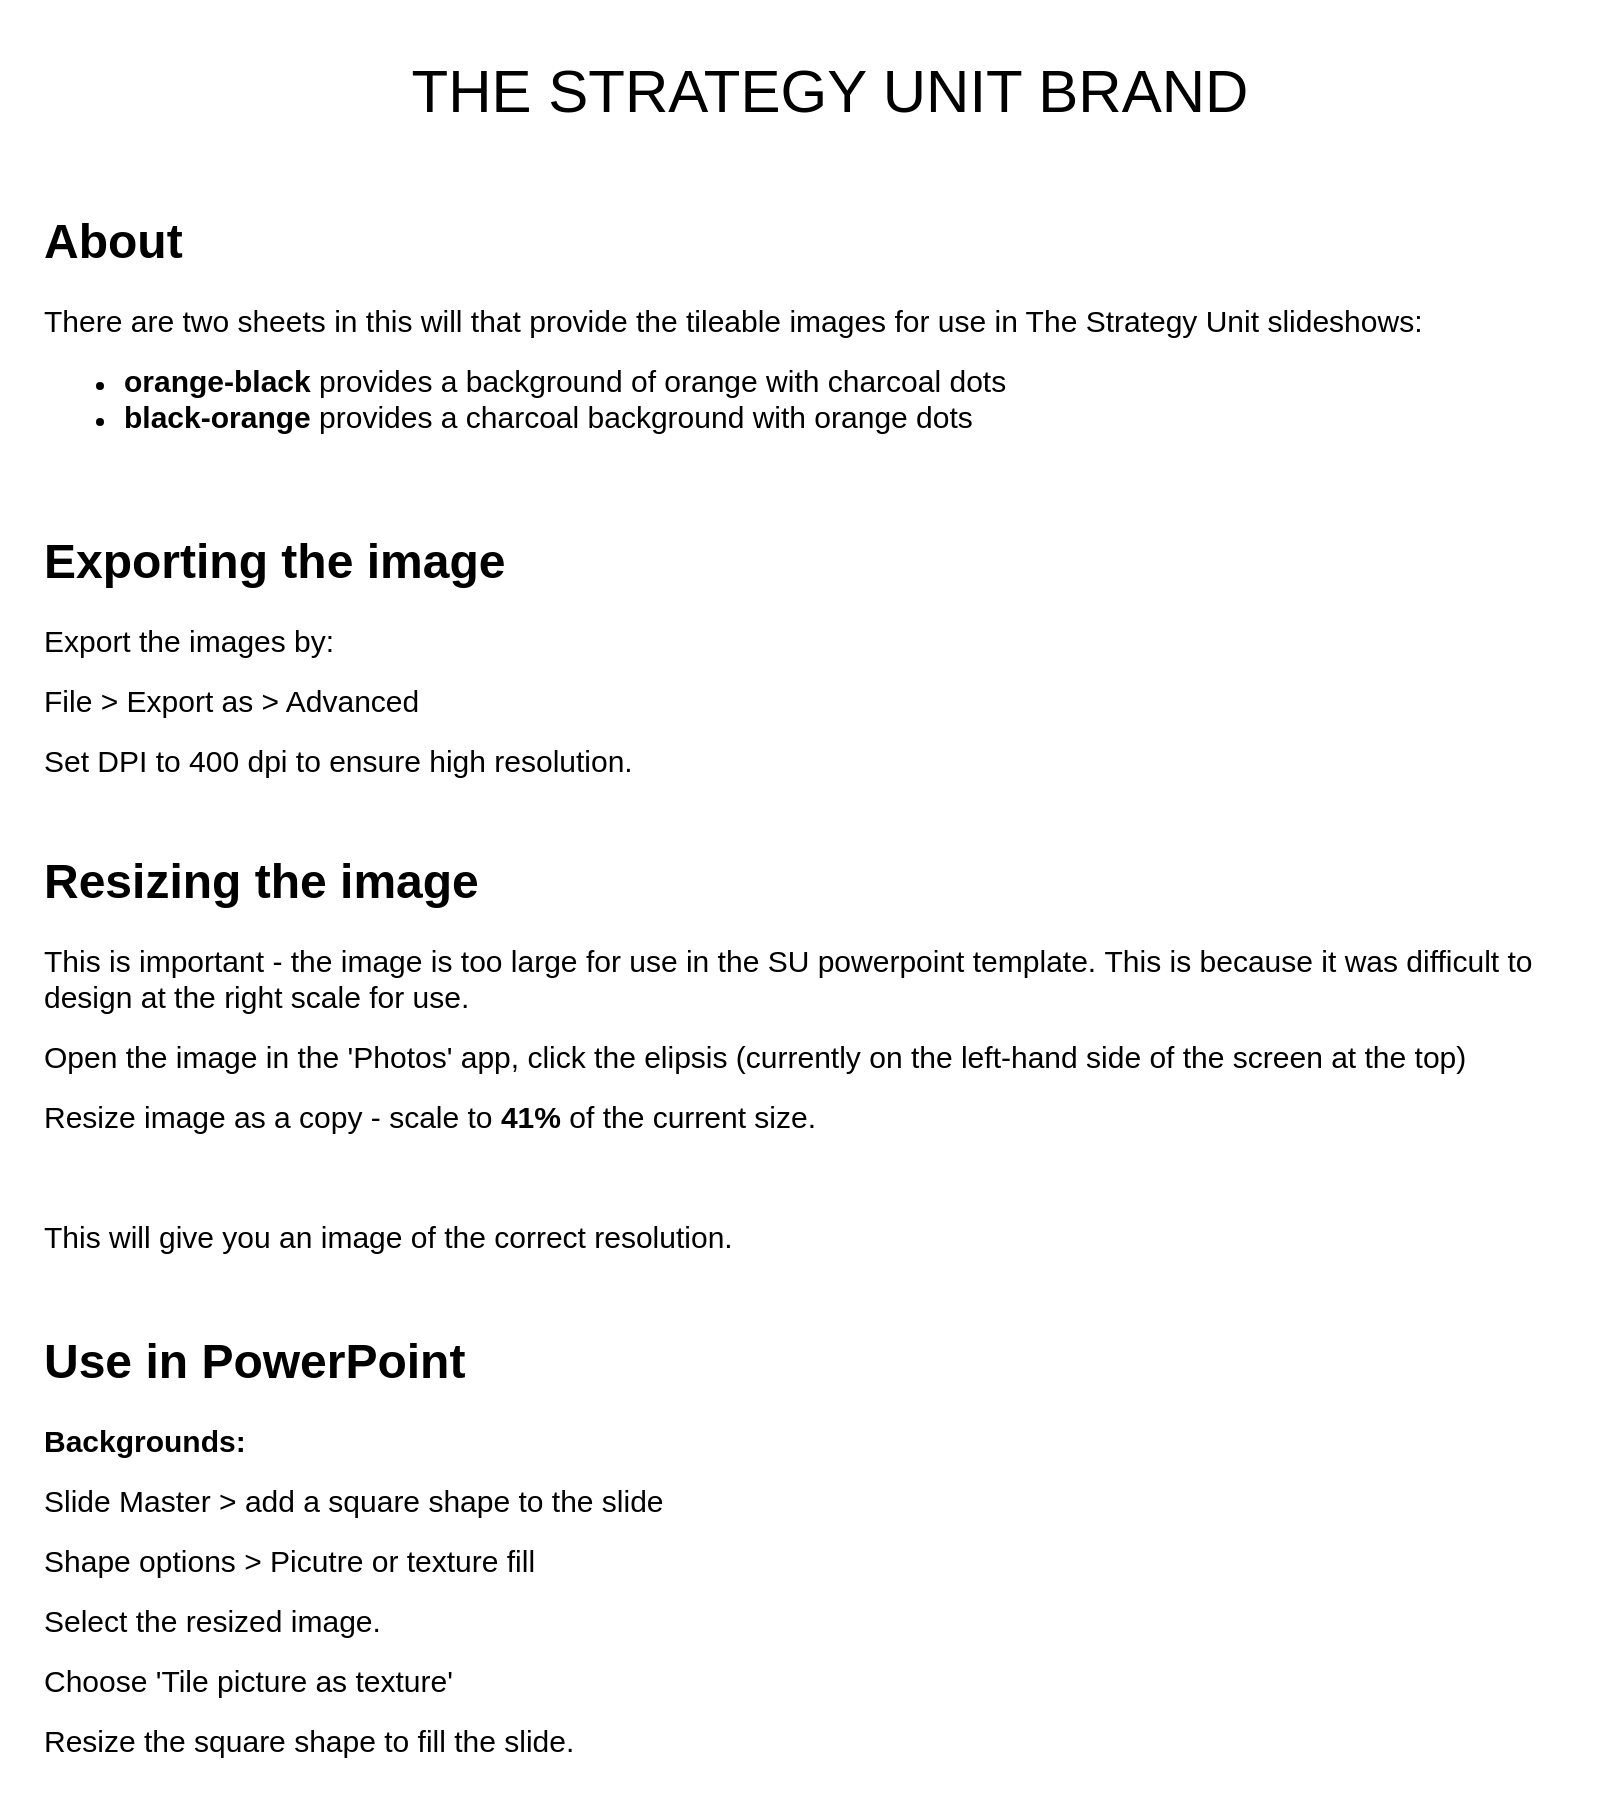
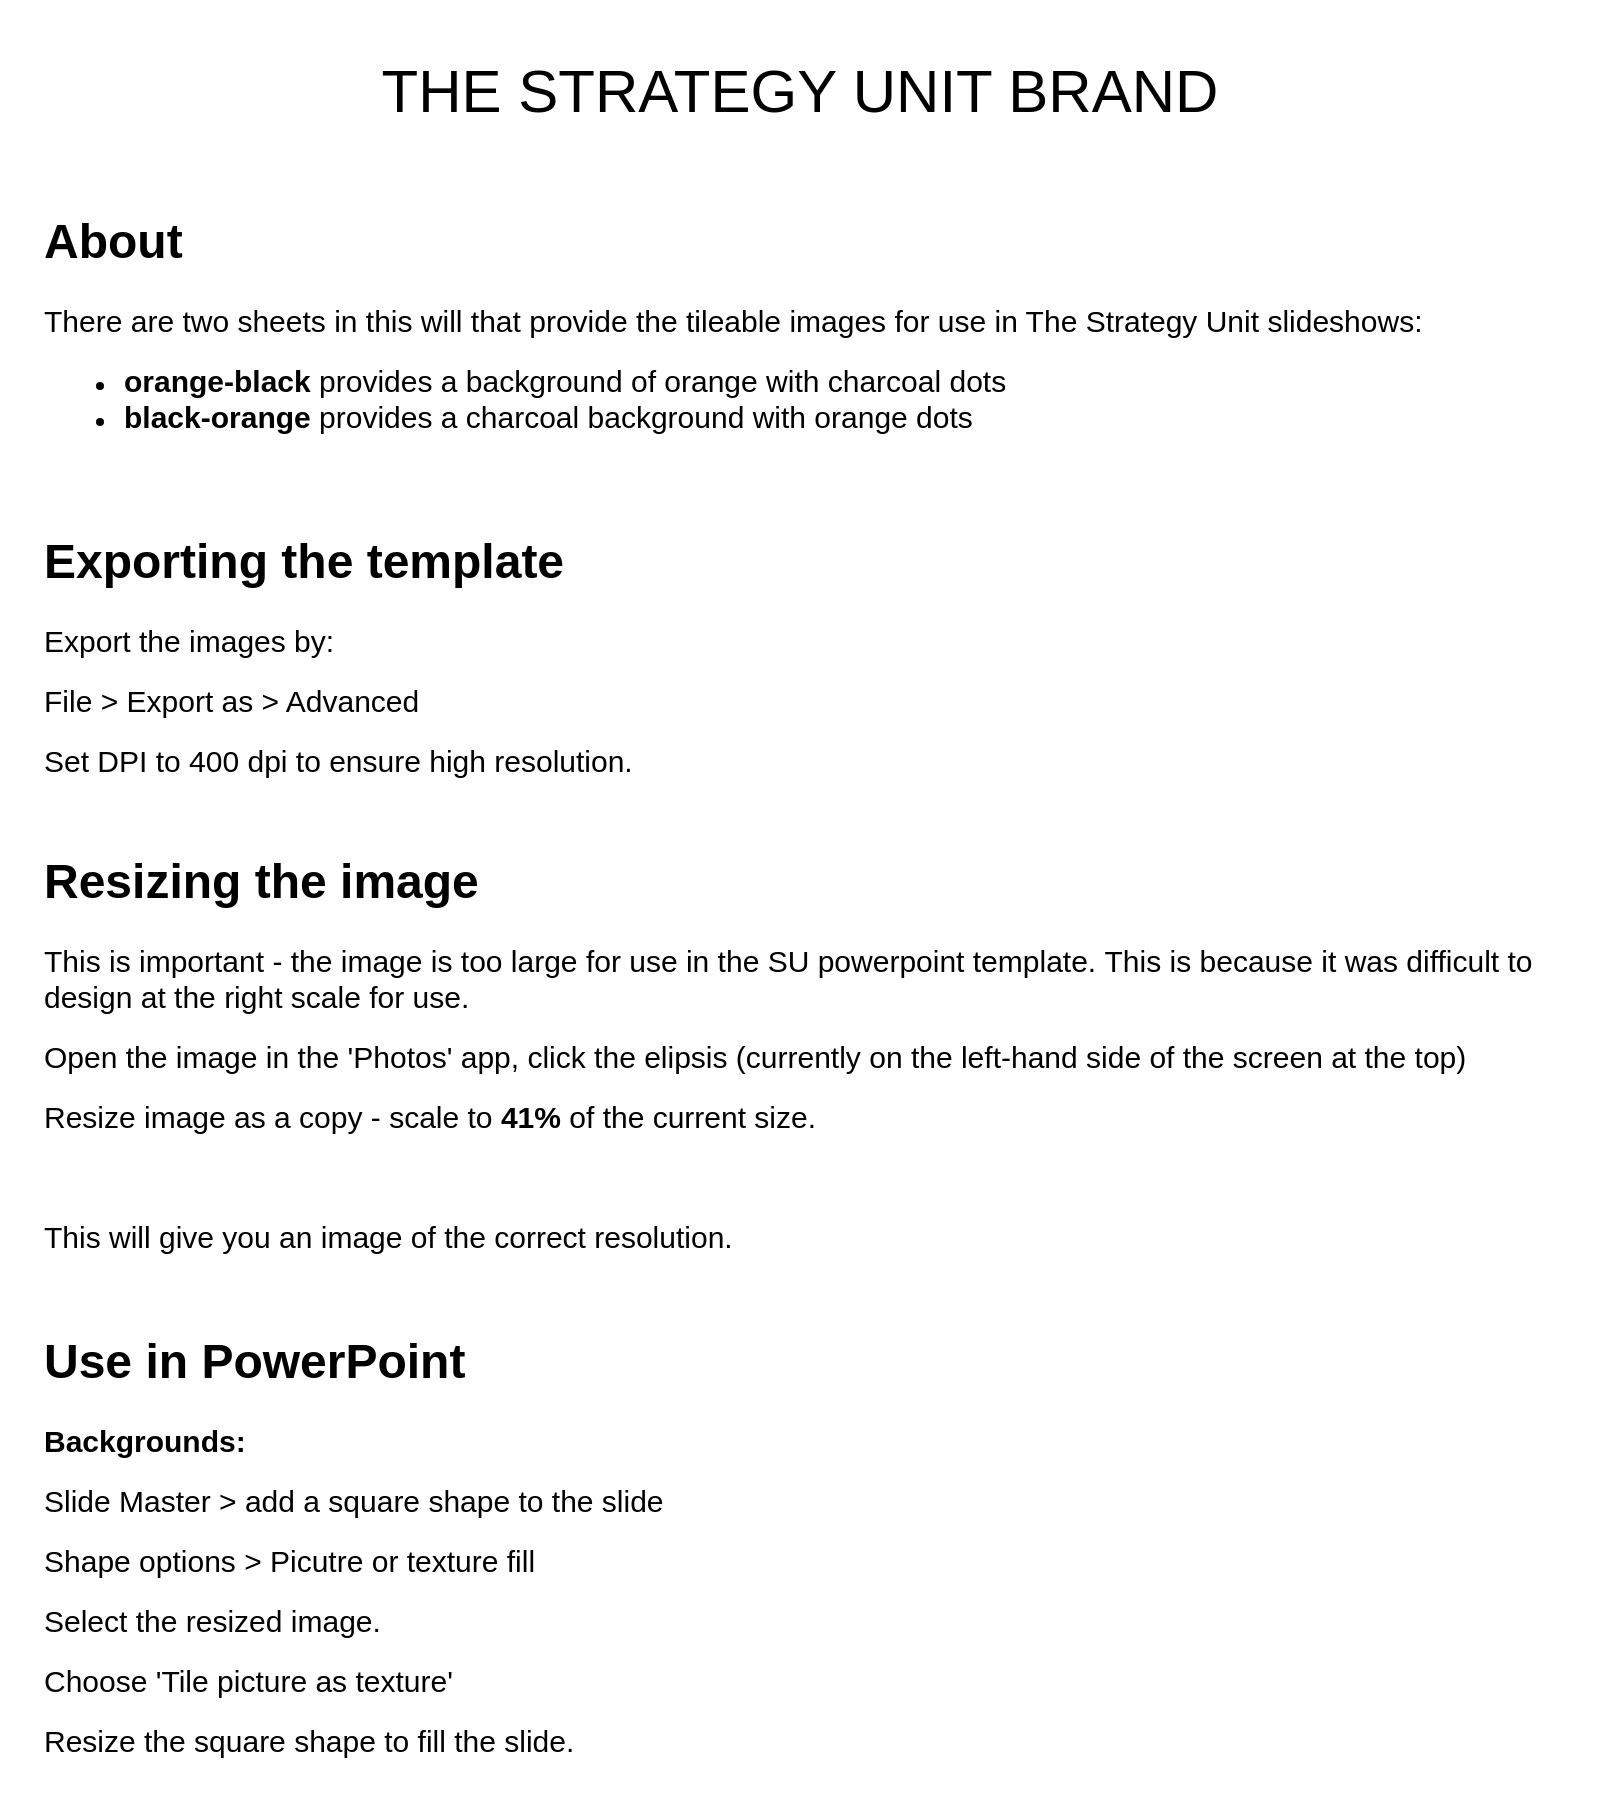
  <mxCell id="0" />
  <mxCell id="1" parent="0" />
- <mxCell id="2" value="&lt;h1 style=&quot;margin-top: 0px;&quot;&gt;Exporting the image&lt;/h1&gt;&lt;p&gt;&lt;span style=&quot;font-size: 15px;&quot;&gt;Export the images by:&lt;/span&gt;&lt;/p&gt;&lt;p&gt;&lt;span style=&quot;font-size: 15px;&quot;&gt;File &amp;gt; Export as &amp;gt; Advanced&lt;/span&gt;&lt;/p&gt;&lt;p&gt;&lt;span style=&quot;font-size: 15px; background-color: transparent; color: light-dark(rgb(0, 0, 0), rgb(255, 255, 255));&quot;&gt;Set DPI to 400 dpi to ensure high resolution.&lt;/span&gt;&lt;/p&gt;&lt;p&gt;&lt;br&gt;&lt;/p&gt;" style="text;html=1;whiteSpace=wrap;overflow=hidden;rounded=0;" vertex="1" parent="1"><mxGeometry x="20" y="260" width="760" height="160" as="geometry" /></mxCell>
+ <mxCell id="2" value="&lt;h1 style=&quot;margin-top: 0px;&quot;&gt;Exporting the template&lt;/h1&gt;&lt;p&gt;&lt;span style=&quot;font-size: 15px;&quot;&gt;Export the images by:&lt;/span&gt;&lt;/p&gt;&lt;p&gt;&lt;span style=&quot;font-size: 15px;&quot;&gt;File &amp;gt; Export as &amp;gt; Advanced&lt;/span&gt;&lt;/p&gt;&lt;p&gt;&lt;span style=&quot;font-size: 15px; background-color: transparent; color: light-dark(rgb(0, 0, 0), rgb(255, 255, 255));&quot;&gt;Set DPI to 400 dpi to ensure high resolution.&lt;/span&gt;&lt;/p&gt;&lt;p&gt;&lt;br&gt;&lt;/p&gt;" style="text;html=1;whiteSpace=wrap;overflow=hidden;rounded=0;" vertex="1" parent="1"><mxGeometry x="20" y="260" width="760" height="160" as="geometry" /></mxCell>
  <mxCell id="3" value="&lt;h1 style=&quot;margin-top: 0px;&quot;&gt;About&lt;/h1&gt;&lt;p&gt;&lt;span style=&quot;font-size: 15px;&quot;&gt;There are two sheets in this will that provide the tileable images for use in The Strategy Unit slideshows:&lt;/span&gt;&lt;/p&gt;&lt;p&gt;&lt;/p&gt;&lt;ul&gt;&lt;li&gt;&lt;span style=&quot;font-size: 15px;&quot;&gt;&lt;b&gt;orange-black&lt;/b&gt; provides a background of orange with charcoal dots&lt;/span&gt;&lt;/li&gt;&lt;li&gt;&lt;span style=&quot;font-size: 15px;&quot;&gt;&lt;b&gt;black-orange &lt;/b&gt;provides a charcoal background with orange dots&lt;/span&gt;&lt;/li&gt;&lt;/ul&gt;&lt;p&gt;&lt;/p&gt;&lt;p&gt;&lt;span style=&quot;font-size: 15px;&quot;&gt;&lt;br&gt;&lt;/span&gt;&lt;/p&gt;" style="text;html=1;whiteSpace=wrap;overflow=hidden;rounded=0;" vertex="1" parent="1"><mxGeometry x="20" y="100" width="760" height="140" as="geometry" /></mxCell>
- <mxCell id="4" value="&lt;font style=&quot;font-size: 30px;&quot;&gt;THE STRATEGY UNIT BRAND&lt;/font&gt;" style="text;html=1;align=center;verticalAlign=middle;whiteSpace=wrap;rounded=0;" vertex="1" parent="1"><mxGeometry x="35" y="20" width="760" height="50" as="geometry" /></mxCell>
+ <mxCell id="4" value="&lt;font style=&quot;font-size: 30px;&quot;&gt;THE STRATEGY UNIT BRAND&lt;/font&gt;" style="text;html=1;align=center;verticalAlign=middle;whiteSpace=wrap;rounded=0;" vertex="1" parent="1"><mxGeometry x="20" y="20" width="760" height="50" as="geometry" /></mxCell>
  <mxCell id="5" value="&lt;h1 style=&quot;margin-top: 0px;&quot;&gt;Resizing the image&lt;/h1&gt;&lt;p&gt;&lt;span style=&quot;font-size: 15px; background-color: transparent; color: light-dark(rgb(0, 0, 0), rgb(255, 255, 255));&quot;&gt;This is important - the image is too large for use in the SU powerpoint template.&amp;nbsp;&lt;/span&gt;&lt;span style=&quot;background-color: transparent; color: light-dark(rgb(0, 0, 0), rgb(255, 255, 255)); font-size: 15px;&quot;&gt;This is because it was difficult to design at the right scale for use.&lt;/span&gt;&lt;/p&gt;&lt;p&gt;&lt;span style=&quot;background-color: transparent; color: light-dark(rgb(0, 0, 0), rgb(255, 255, 255)); font-size: 15px;&quot;&gt;Open the image in the 'Photos' app, click the elipsis (currently on the left-hand side of the screen at the top)&lt;/span&gt;&lt;/p&gt;&lt;p&gt;&lt;span style=&quot;font-size: 15px;&quot;&gt;Resize image as a copy - scale to &lt;b&gt;41%&lt;/b&gt; of the current size.&lt;/span&gt;&lt;/p&gt;&lt;p&gt;&lt;span style=&quot;font-size: 15px;&quot;&gt;&lt;br&gt;&lt;/span&gt;&lt;/p&gt;&lt;p&gt;&lt;span style=&quot;font-size: 15px;&quot;&gt;This will give you an image of the correct resolution.&lt;/span&gt;&lt;/p&gt;" style="text;html=1;whiteSpace=wrap;overflow=hidden;rounded=0;" vertex="1" parent="1"><mxGeometry x="20" y="420" width="760" height="220" as="geometry" /></mxCell>
  <mxCell id="6" value="&lt;h1 style=&quot;margin-top: 0px;&quot;&gt;Use in PowerPoint&lt;/h1&gt;&lt;p&gt;&lt;span style=&quot;font-size: 15px;&quot;&gt;&lt;b&gt;Backgrounds:&lt;/b&gt;&lt;/span&gt;&lt;/p&gt;&lt;p&gt;&lt;span style=&quot;font-size: 15px;&quot;&gt;Slide Master &amp;gt; add a square shape to the slide&lt;/span&gt;&lt;/p&gt;&lt;p&gt;&lt;span style=&quot;font-size: 15px;&quot;&gt;Shape options &amp;gt; Picutre or texture fill&lt;/span&gt;&lt;/p&gt;&lt;p&gt;&lt;span style=&quot;font-size: 15px;&quot;&gt;Select the resized image.&lt;/span&gt;&lt;/p&gt;&lt;p&gt;&lt;span style=&quot;font-size: 15px;&quot;&gt;Choose 'Tile picture as texture'&lt;/span&gt;&lt;/p&gt;&lt;p&gt;&lt;span style=&quot;font-size: 15px;&quot;&gt;Resize the square shape to fill the slide.&lt;/span&gt;&lt;/p&gt;&lt;p&gt;&lt;span style=&quot;font-size: 15px;&quot;&gt;&lt;br&gt;&lt;/span&gt;&lt;/p&gt;" style="text;html=1;whiteSpace=wrap;overflow=hidden;rounded=0;" vertex="1" parent="1"><mxGeometry x="20" y="660" width="760" height="220" as="geometry" /></mxCell>
